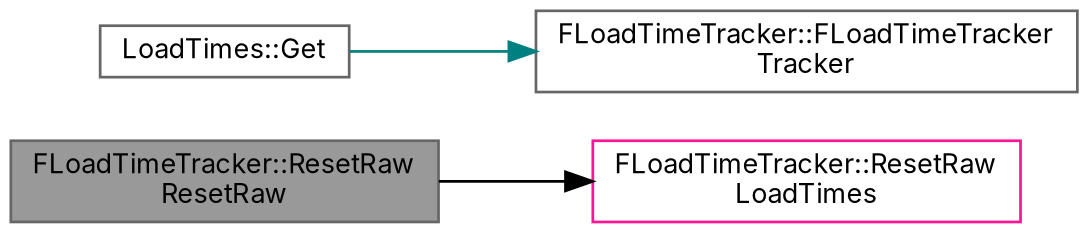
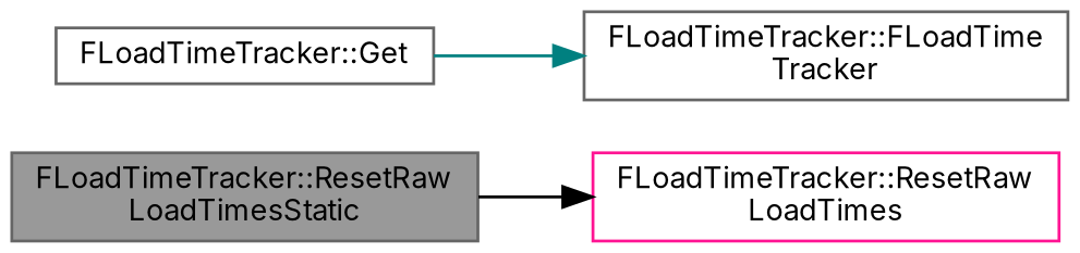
  digraph {
    fontname=Inter
    rankdir=LR
    node [color=gray40 fillcolor=white fontname=Inter fontsize=10 shape=box style=filled]
    edge [fontname=Inter fontsize=10 labelfontname=Helvetica labelfontsize=10 style=solid]
-   n1 [fillcolor=grey60 fontcolor=black height=0.2 label="FLoadTimeTracker::ResetRaw\lResetRaw" width=0.4]
+   n1 [fillcolor=grey60 fontcolor=black height=0.2 label="FLoadTimeTracker::ResetRaw\lLoadTimesStatic" width=0.4]
    n2 [color=deeppink height=0.2 label="FLoadTimeTracker::ResetRaw\lLoadTimes" width=0.4]
-   n3 [height=0.2 label="LoadTimes::Get" width=0.4]
-   n4 [height=0.2 label="FLoadTimeTracker::FLoadTimeTracker\lTracker" width=0.4]
+   n3 [height=0.2 label="FLoadTimeTracker::Get" width=0.4]
+   n4 [height=0.2 label="FLoadTimeTracker::FLoadTime\lTracker" width=0.4]
    n1 -> n2 [color=black]
    n3 -> n4 [color=teal]
  }
